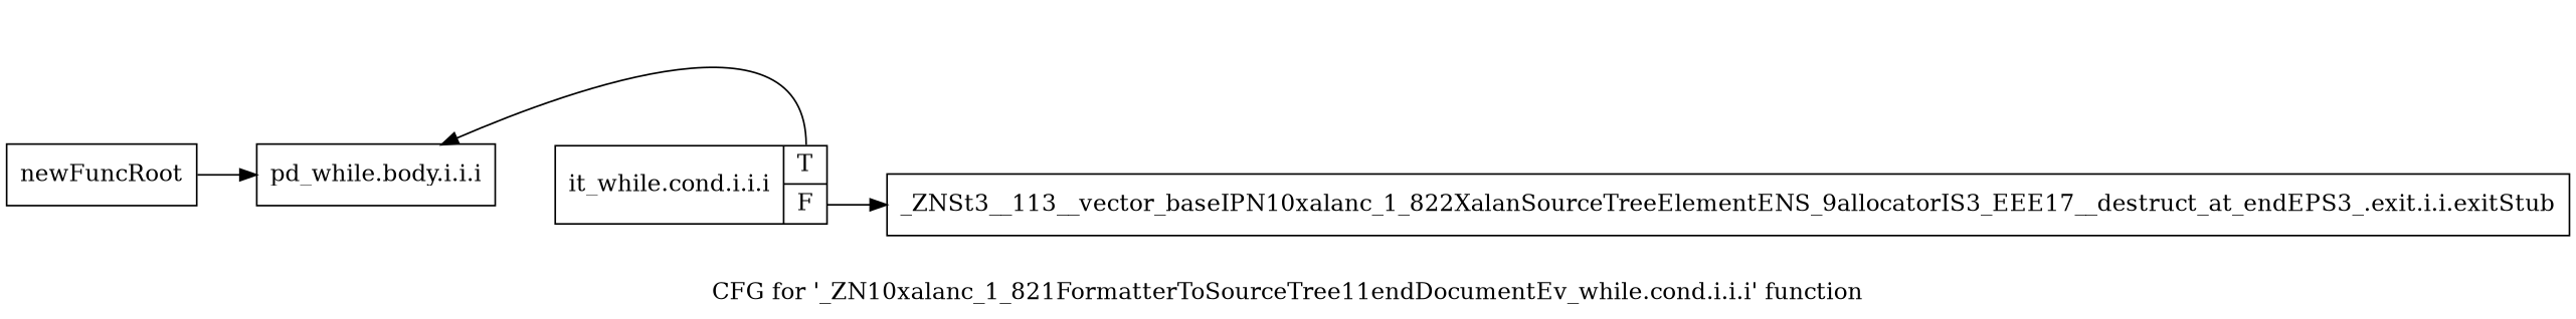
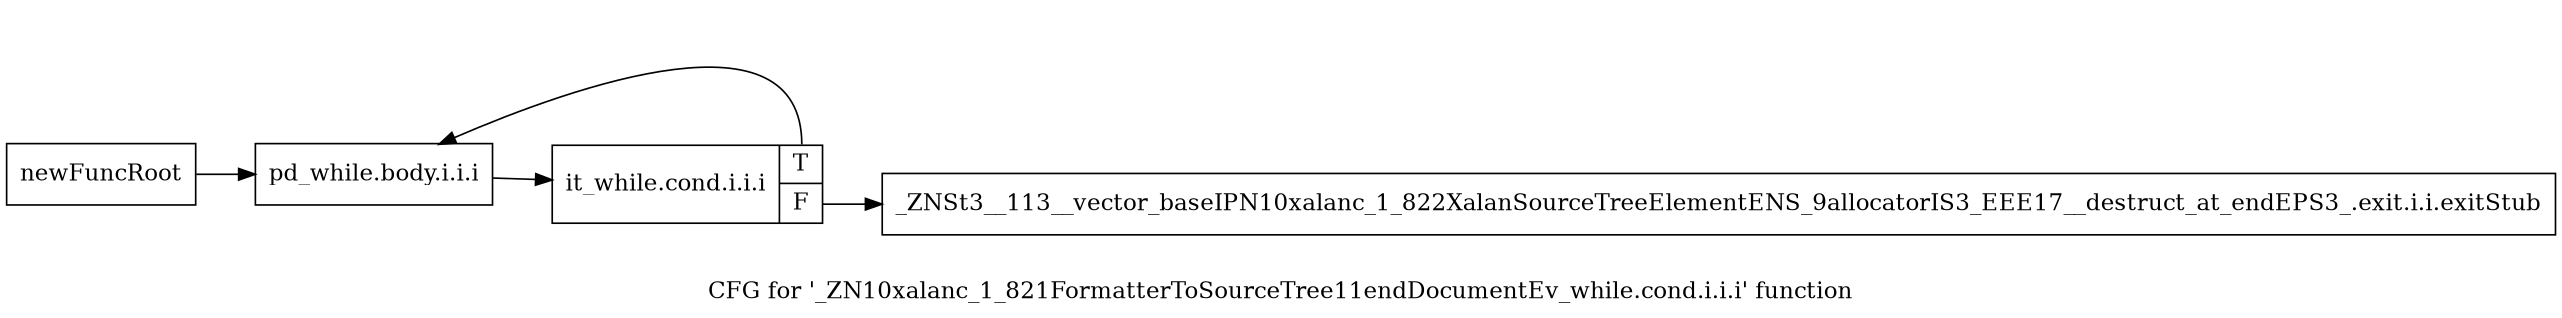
  digraph {
    label="CFG for '_ZN10xalanc_1_821FormatterToSourceTree11endDocumentEv_while.cond.i.i.i' function"
    rankdir=LR
    node [shape=record]
    n1 [label="{newFuncRoot}"]
    n2 [label="{pd_while.body.i.i.i}"]
    n3 [label="{it_while.cond.i.i.i|{<s0>T|<s1>F}}"]
    n4 [label="{_ZNSt3__113__vector_baseIPN10xalanc_1_822XalanSourceTreeElementENS_9allocatorIS3_EEE17__destruct_at_endEPS3_.exit.i.i.exitStub}"]
    n1 -> n2
+   n2 -> n3
    n3 -> n2 [tailport=s0]
    n3 -> n4 [tailport=s1]
  }
